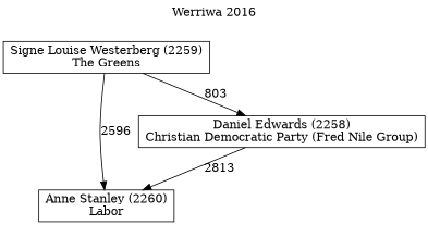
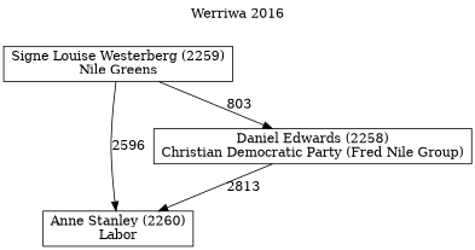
  digraph {
    label="Werriwa 2016"
    labelloc=t
    mclimit=10
    node [shape=box]
    n1 [label="Anne Stanley (2260)\nLabor"]
-   n2 [label="Signe Louise Westerberg (2259)\nThe Greens"]
+   n2 [label="Signe Louise Westerberg (2259)\nNile Greens"]
    n3 [label="Daniel Edwards (2258)\nChristian Democratic Party (Fred Nile Group)"]
    n2 -> n1 [label=2596]
    n2 -> n3 [label=803]
    n3 -> n1 [label=2813]
  }
